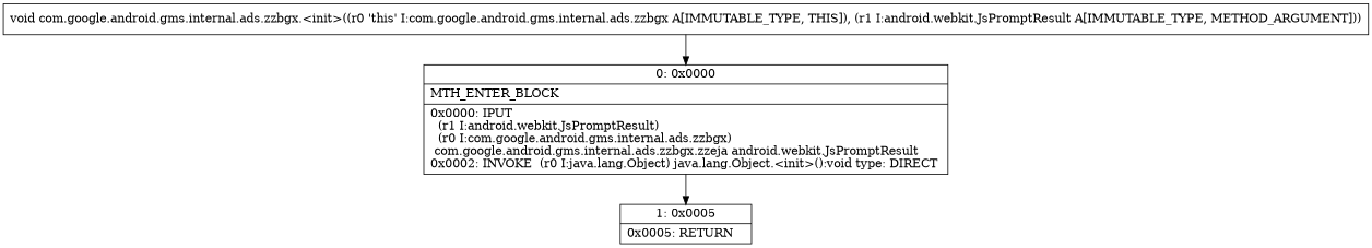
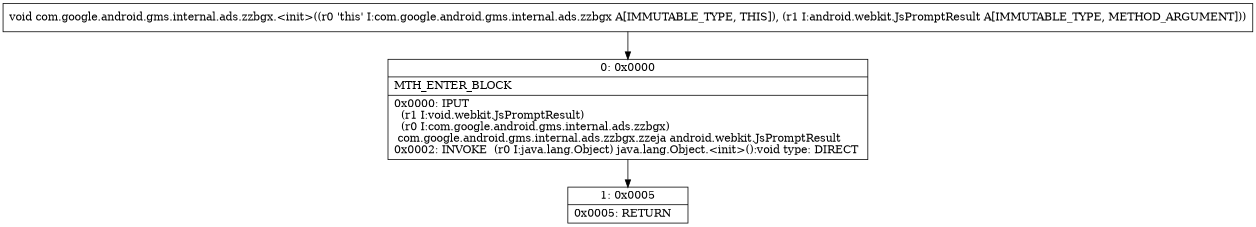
  digraph {
    node [shape=record]
-   n1 [label="{0\:\ 0x0000|MTH_ENTER_BLOCK\l|0x0000: IPUT  \l  (r1 I:android.webkit.JsPromptResult)\l  (r0 I:com.google.android.gms.internal.ads.zzbgx)\l com.google.android.gms.internal.ads.zzbgx.zzeja android.webkit.JsPromptResult \l0x0002: INVOKE  (r0 I:java.lang.Object) java.lang.Object.\<init\>():void type: DIRECT \l}"]
+   n1 [label="{0\:\ 0x0000|MTH_ENTER_BLOCK\l|0x0000: IPUT  \l  (r1 I:void.webkit.JsPromptResult)\l  (r0 I:com.google.android.gms.internal.ads.zzbgx)\l com.google.android.gms.internal.ads.zzbgx.zzeja android.webkit.JsPromptResult \l0x0002: INVOKE  (r0 I:java.lang.Object) java.lang.Object.\<init\>():void type: DIRECT \l}"]
    n2 [label="{1\:\ 0x0005|0x0005: RETURN   \l}"]
    n3 [label="{void com.google.android.gms.internal.ads.zzbgx.\<init\>((r0 'this' I:com.google.android.gms.internal.ads.zzbgx A[IMMUTABLE_TYPE, THIS]), (r1 I:android.webkit.JsPromptResult A[IMMUTABLE_TYPE, METHOD_ARGUMENT])) }"]
    n1 -> n2
    n3 -> n1
  }
